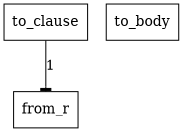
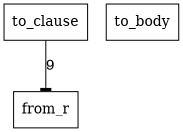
  digraph {
    rankdir=TB
    node [fillcolor=white shape=box style=filled]
    n1 [label=<from_r>]
    n2 [label=<to_clause>]
    n3 [label=<to_body>]
-   n2 -> n1 [label=1 arrowhead=tee]
+   n2 -> n1 [label=9 arrowhead=tee]
  }
